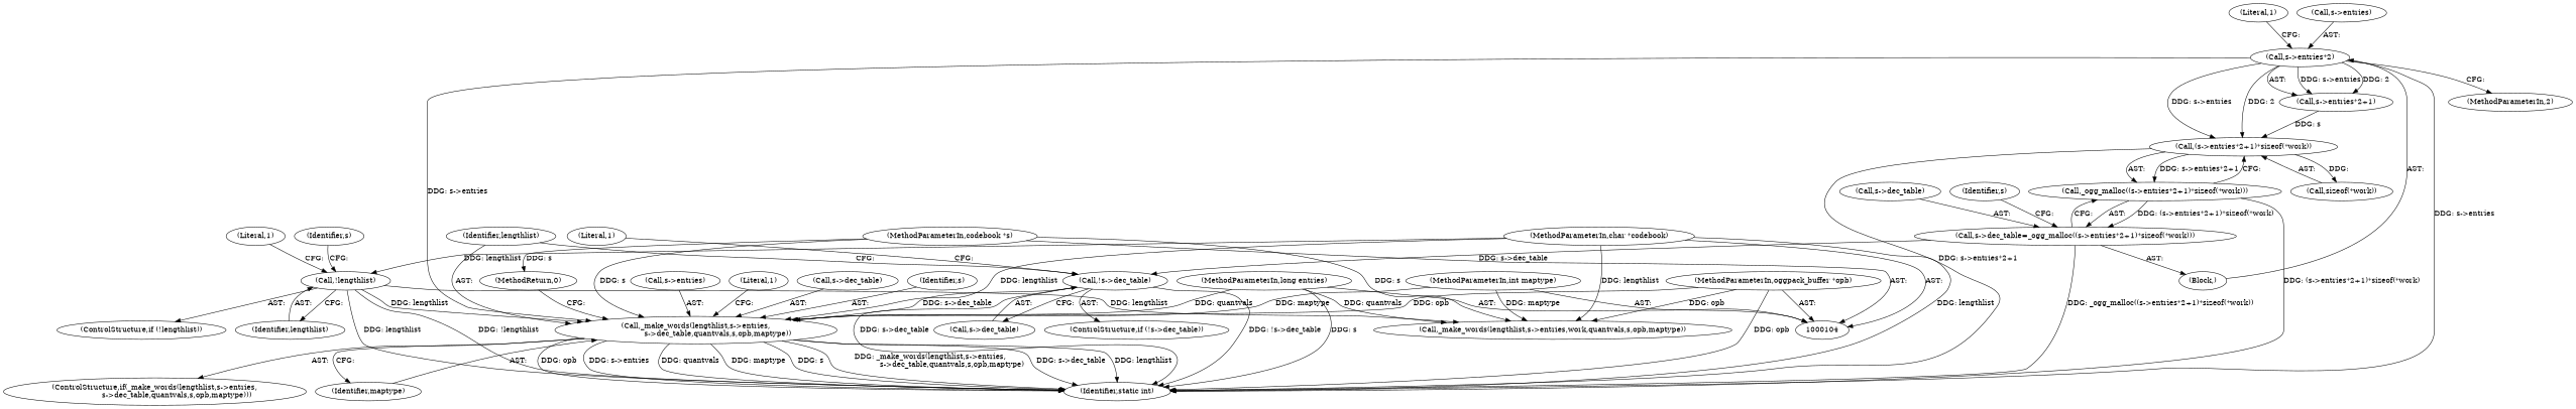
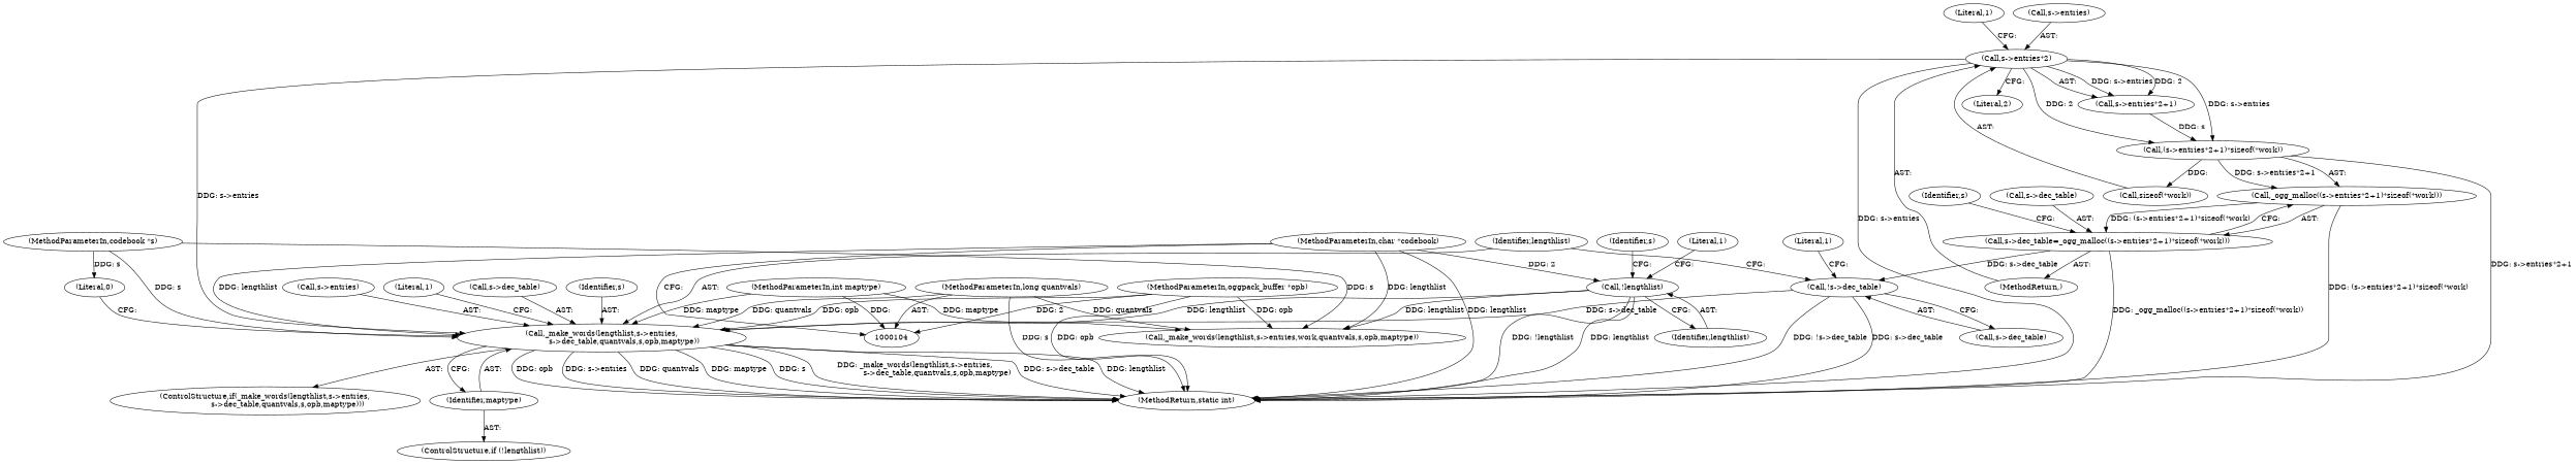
  digraph {
    n1 [label="(Call,_make_words(lengthlist,s->entries,\n                   s->dec_table,quantvals,s,opb,maptype))"]
    n2 [label="(ControlStructure,if(_make_words(lengthlist,s->entries,\n                   s->dec_table,quantvals,s,opb,maptype)))"]
    n3 [label="(Identifier,maptype)"]
-   n4 [label="(Identifier,static int)"]
+   n4 [label="(MethodReturn,static int)"]
    n5 [label="(Call,!lengthlist)"]
    n6 [label="(Call,_make_words(lengthlist,s->entries,work,quantvals,s,opb,maptype))"]
    n7 [label="(ControlStructure,if (!lengthlist))"]
    n8 [label="(Identifier,lengthlist)"]
    n9 [label="(MethodParameterIn,char *codebook)"]
    1000104
    n11 [label="(Call,s->entries*2)"]
    n12 [label="(Call,(s->entries*2+1)*sizeof(*work))"]
-   n13 [label="(MethodParameterIn,2)"]
+   n13 [label="(Literal,2)"]
    n14 [label="(Call,s->entries*2+1)"]
    n15 [label="(Call,_ogg_malloc((s->entries*2+1)*sizeof(*work)))"]
    n16 [label="(Call,sizeof(*work))"]
    n17 [label="(Call,!s->dec_table)"]
    n18 [label="(Call,s->dec_table)"]
-   n19 [label="(ControlStructure,if (!s->dec_table))"]
    n20 [label="(Call,s->dec_table=_ogg_malloc((s->entries*2+1)*sizeof(*work)))"]
-   n21 [label="(Block,)"]
-   n22 [label="(MethodParameterIn,long entries)"]
+   n21 [label="(MethodReturn,)"]
+   n22 [label="(MethodParameterIn,long quantvals)"]
    n23 [label="(MethodParameterIn,codebook *s)"]
-   n24 [label="(MethodReturn,0)"]
+   n24 [label="(Literal,0)"]
    n25 [label="(MethodParameterIn,oggpack_buffer *opb)"]
    n26 [label="(MethodParameterIn,int maptype)"]
    n27 [label="(Call,s->dec_table)"]
    n28 [label="(Call,s->entries)"]
    n29 [label="(Literal,1)"]
    n30 [label="(Literal,1)"]
    n31 [label="(Literal,1)"]
    n32 [label="(Call,s->entries)"]
    n33 [label="(Literal,1)"]
    n34 [label="(Call,s->dec_table)"]
    n35 [label="(Identifier,lengthlist)"]
    n36 [label="(Identifier,s)"]
    n37 [label="(Identifier,s)"]
    n38 [label="(Identifier,s)"]
    n1 -> n2 [label="AST: "]
    n1 -> n3 [label="CFG: "]
    n1 -> n4 [label="DDG: opb"]
    n1 -> n4 [label="DDG: s->entries"]
    n1 -> n4 [label="DDG: quantvals"]
    n1 -> n4 [label="DDG: maptype"]
    n1 -> n4 [label="DDG: s"]
    n1 -> n4 [label="DDG: _make_words(lengthlist,s->entries,\n                   s->dec_table,quantvals,s,opb,maptype)"]
    n1 -> n4 [label="DDG: s->dec_table"]
    n1 -> n4 [label="DDG: lengthlist"]
    n3 -> n1 [label="AST: "]
    n5 -> n1 [label="DDG: lengthlist"]
    n5 -> n4 [label="DDG: !lengthlist"]
    n5 -> n4 [label="DDG: lengthlist"]
    n5 -> n6 [label="DDG: lengthlist"]
-   n5 -> n7 [label="AST: "]
+   n3 -> n7 [label="AST: "]
    n5 -> n8 [label="CFG: "]
    n8 -> n5 [label="AST: "]
    n9 -> n1 [label="DDG: lengthlist"]
    n9 -> n4 [label="DDG: lengthlist"]
-   n9 -> n5 [label="DDG: lengthlist"]
+   n9 -> n5 [label="DDG: 2"]
    n9 -> n6 [label="DDG: lengthlist"]
-   n9 -> 1000104 [label="AST: "]
+   n9 -> 1000104 [label="CFG: "]
    n11 -> n1 [label="DDG: s->entries"]
    n11 -> n4 [label="DDG: s->entries"]
    n11 -> n12 [label="DDG: s->entries"]
    n11 -> n12 [label="DDG: 2"]
    n11 -> n13 [label="CFG: "]
    n11 -> n14 [label="AST: "]
    n11 -> n14 [label="DDG: s->entries"]
    n11 -> n14 [label="DDG: 2"]
    n12 -> n4 [label="DDG: s->entries*2+1"]
    n12 -> n15 [label="AST: "]
    n12 -> n15 [label="DDG: s->entries*2+1"]
    n12 -> n16 [label="DDG: "]
    n14 -> n12 [label="DDG: s"]
    n15 -> n4 [label="DDG: (s->entries*2+1)*sizeof(*work)"]
-   n15 -> n12 [label="CFG: "]
    n15 -> n20 [label="AST: "]
    n15 -> n20 [label="DDG: (s->entries*2+1)*sizeof(*work)"]
-   n16 -> n12 [label="AST: "]
+   n16 -> n11 [label="AST: "]
    n17 -> n1 [label="DDG: s->dec_table"]
    n17 -> n4 [label="DDG: !s->dec_table"]
    n17 -> n4 [label="DDG: s->dec_table"]
    n17 -> n18 [label="CFG: "]
-   n17 -> n19 [label="AST: "]
    n18 -> n17 [label="AST: "]
    n20 -> n4 [label="DDG: _ogg_malloc((s->entries*2+1)*sizeof(*work))"]
    n20 -> n15 [label="CFG: "]
    n20 -> n17 [label="DDG: s->dec_table"]
    n20 -> n21 [label="AST: "]
    n21 -> n11 [label="AST: "]
    n22 -> n1 [label="DDG: quantvals"]
    n22 -> n4 [label="DDG: s"]
    n22 -> n6 [label="DDG: quantvals"]
    n22 -> 1000104 [label="AST: "]
    n23 -> n1 [label="DDG: s"]
    n23 -> n6 [label="DDG: s"]
-   n23 -> 1000104 [label="AST: "]
    n23 -> n24 [label="DDG: s"]
    n24 -> n1 [label="CFG: "]
    n25 -> n1 [label="DDG: opb"]
    n25 -> n4 [label="DDG: opb"]
    n25 -> n6 [label="DDG: opb"]
-   n25 -> 1000104 [label="AST: "]
+   n25 -> 1000104 [label="DDG: 2"]
    n26 -> n1 [label="DDG: maptype"]
    n26 -> n6 [label="DDG: maptype"]
-   n26 -> 1000104 [label="AST: "]
+   n26 -> 1000104 [label="DDG: "]
    n27 -> n20 [label="AST: "]
    n28 -> n1 [label="AST: "]
    n29 -> n11 [label="CFG: "]
    n30 -> n5 [label="CFG: "]
    n31 -> n17 [label="CFG: "]
    n32 -> n11 [label="AST: "]
    n33 -> n1 [label="CFG: "]
    n34 -> n1 [label="AST: "]
    n35 -> n1 [label="AST: "]
    n35 -> n17 [label="CFG: "]
    n36 -> n1 [label="AST: "]
    n37 -> n5 [label="CFG: "]
    n38 -> n20 [label="CFG: "]
  }
